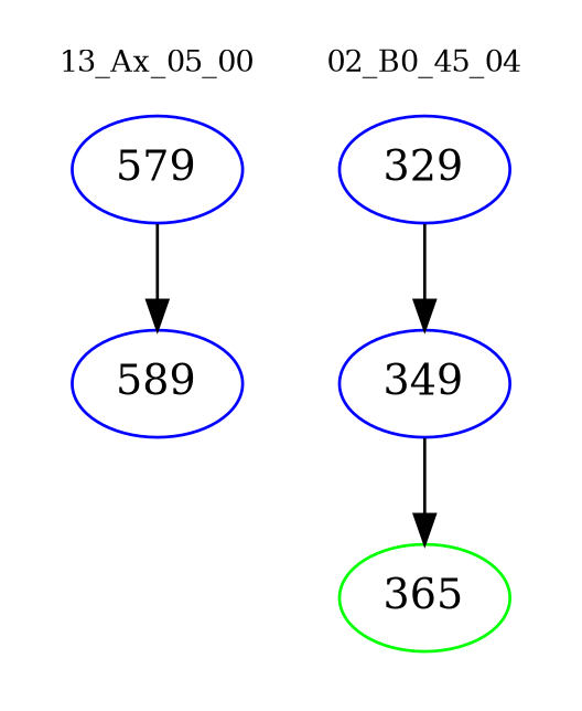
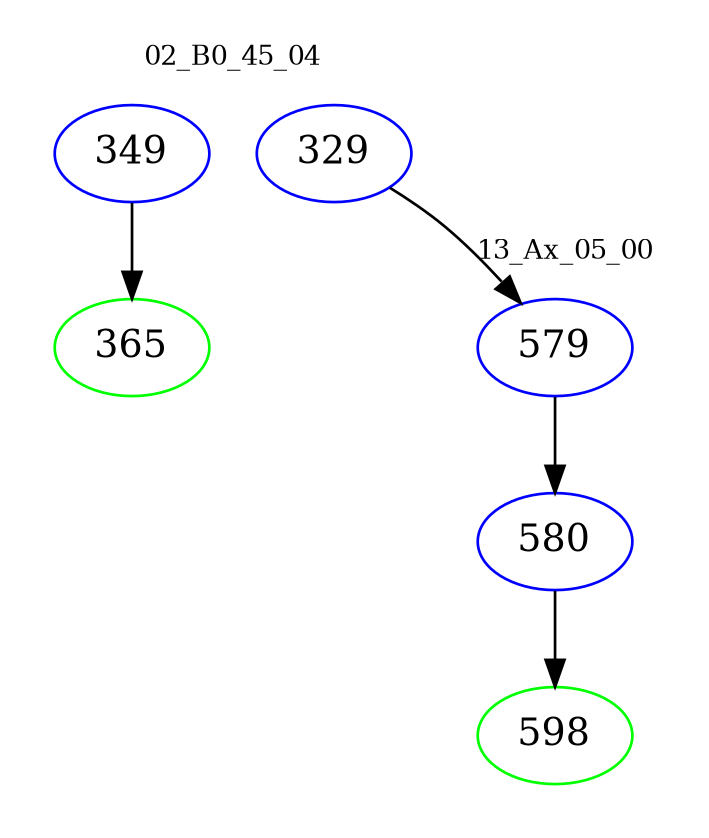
  digraph {
    node [color=blue]
    edge [color=black]
    n1 [label=579]
-   n2 [label=589]
+   n2 [label=580]
+   n3 [color=green label=598]
    n4 [label=329]
    n5 [label=349]
    n6 [color=green label=365]
    subgraph cluster_1 {
      color=white
      fontsize=10
      label="13_Ax_05_00"
      n1
      n2
+     n3
    }
    subgraph cluster_2 {
      color=white
      fontsize=10
      label="02_B0_45_04"
      n4
      n5
      n6
    }
    n1 -> n2
-   n4 -> n5
+   n2 -> n3
+   n4 -> n1
    n5 -> n6
  }
